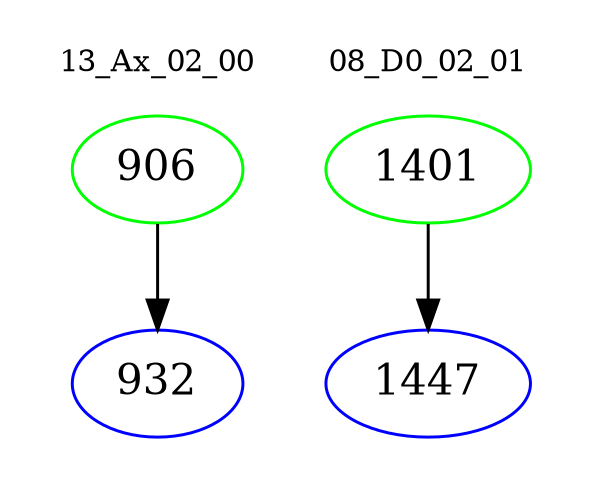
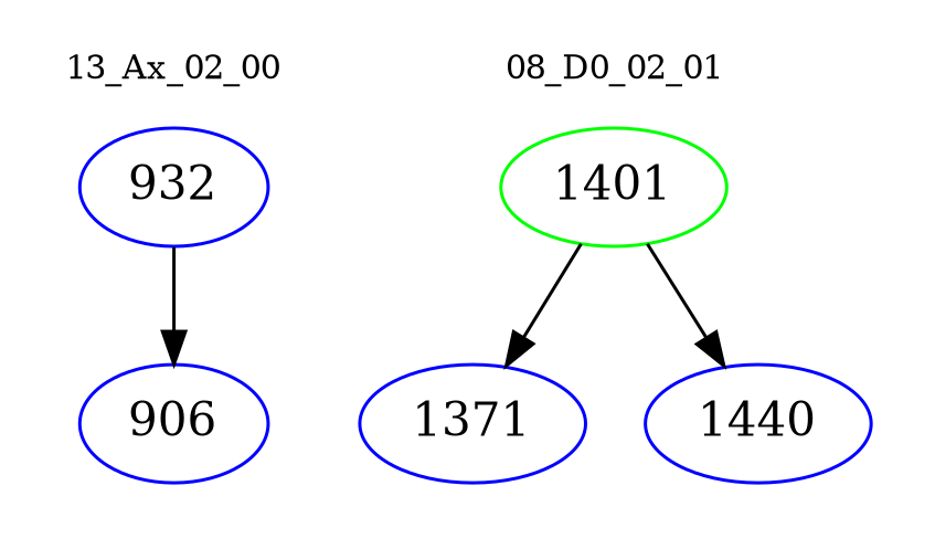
  digraph {
    node [color=blue]
    edge [color=black]
-   n1 [color=green label=906]
+   n1 [label=906]
    n2 [label=932]
    n3 [color=green label=1401]
-   n5 [label=1447]
+   n4 [label=1371]
+   n5 [label=1440]
    subgraph cluster_1 {
      color=white
      fontsize=10
      label="13_Ax_02_00"
      n1
      n2
    }
    subgraph cluster_2 {
      color=white
      fontsize=10
      label="08_D0_02_01"
      n3
+     n4
      n5
    }
-   n1 -> n2
+   n2 -> n1
+   n3 -> n4
    n3 -> n5
  }
